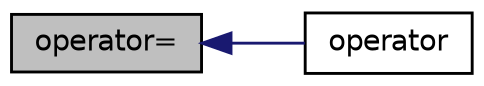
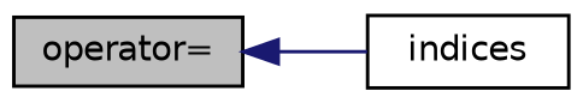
  digraph {
    rankdir=LR
    node [color=black fontname=Helvetica fontsize=10 shape=record]
    n1 [fillcolor=grey75 fontcolor=black height=0.2 label="operator=" style=filled width=0.4]
-   n2 [height=0.2 label=operator width=0.4]
+   n2 [height=0.2 label=indices width=0.4]
    n1 -> n2 [color=midnightblue dir=back fontname=Helvetica fontsize=10 labelfontname=Helvetica labelfontsize=10 style=solid]
  }
